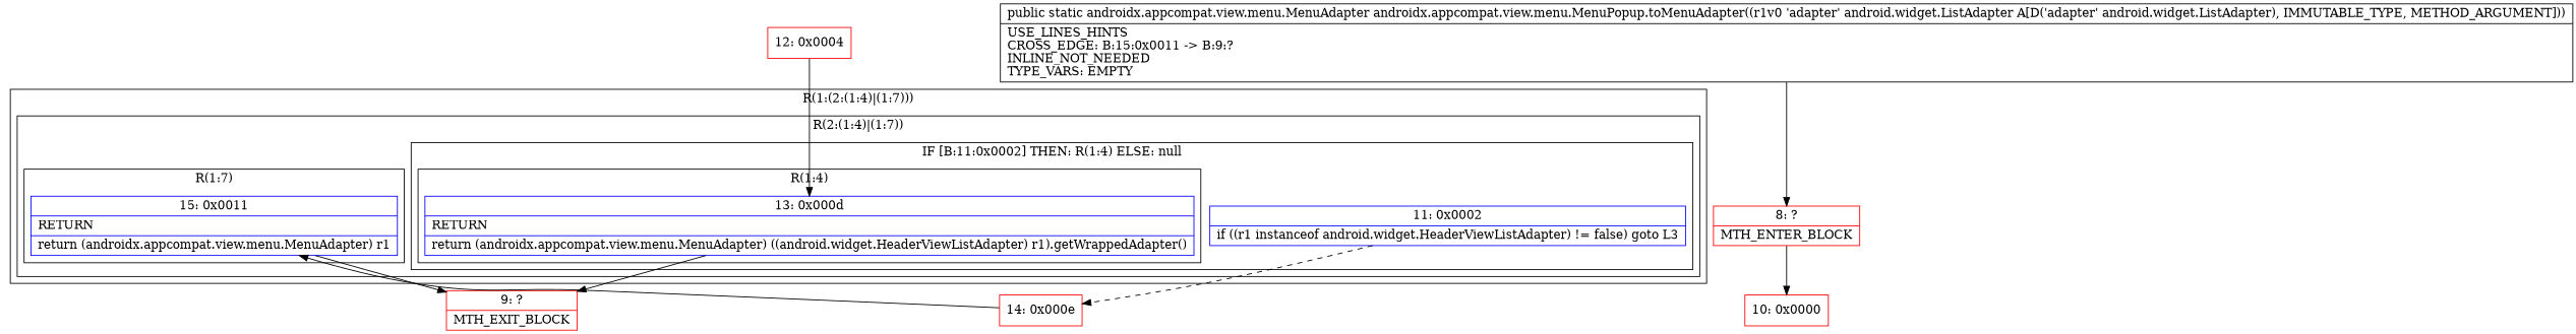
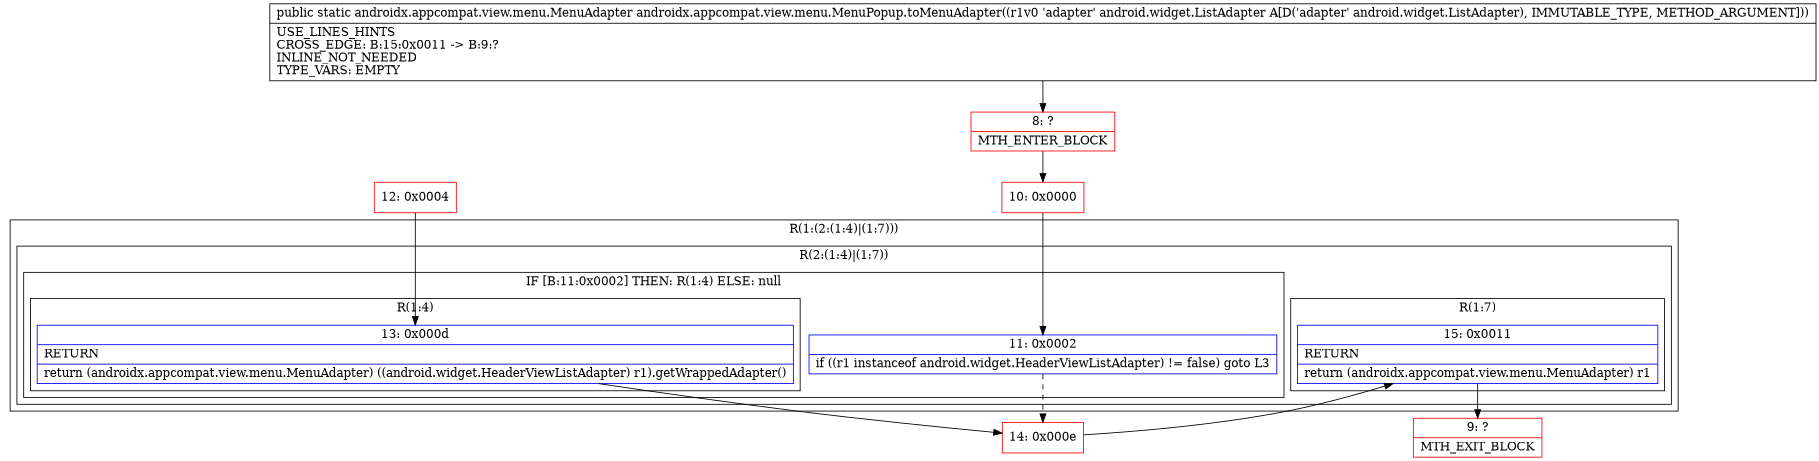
  digraph {
    node [color=red shape=record]
    n1 [color=blue label="{13\:\ 0x000d|RETURN\l|return (androidx.appcompat.view.menu.MenuAdapter) ((android.widget.HeaderViewListAdapter) r1).getWrappedAdapter()\l}"]
    n2 [color=blue label="{11\:\ 0x0002|if ((r1 instanceof android.widget.HeaderViewListAdapter) != false) goto L3\l}"]
    n3 [color=blue label="{15\:\ 0x0011|RETURN\l|return (androidx.appcompat.view.menu.MenuAdapter) r1\l}"]
    n4 [label="{9\:\ ?|MTH_EXIT_BLOCK\l}"]
    n5 [label="{14\:\ 0x000e}"]
    n6 [label="{12\:\ 0x0004}"]
    n7 [label="{8\:\ ?|MTH_ENTER_BLOCK\l}"]
    n8 [label="{10\:\ 0x0000}"]
    n9 [label="{public static androidx.appcompat.view.menu.MenuAdapter androidx.appcompat.view.menu.MenuPopup.toMenuAdapter((r1v0 'adapter' android.widget.ListAdapter A[D('adapter' android.widget.ListAdapter), IMMUTABLE_TYPE, METHOD_ARGUMENT]))  | USE_LINES_HINTS\lCROSS_EDGE: B:15:0x0011 \-\> B:9:?\lINLINE_NOT_NEEDED\lTYPE_VARS: EMPTY\l}" color=""]
    subgraph cluster_1 {
      label="R(1:(2:(1:4)|(1:7)))"
      subgraph cluster_2 {
        label="R(2:(1:4)|(1:7))"
        subgraph cluster_3 {
          label="IF [B:11:0x0002] THEN: R(1:4) ELSE: null"
          n2
          subgraph cluster_4 {
            label="R(1:4)"
            n1
          }
        }
        subgraph cluster_5 {
          label="R(1:7)"
          n3
        }
      }
    }
-   n1 -> n4
+   n1 -> n5
    n2 -> n5 [style=dashed]
    n3 -> n4
    n5 -> n3
    n6 -> n1
    n7 -> n8
+   n8 -> n2
    n9 -> n7
  }
